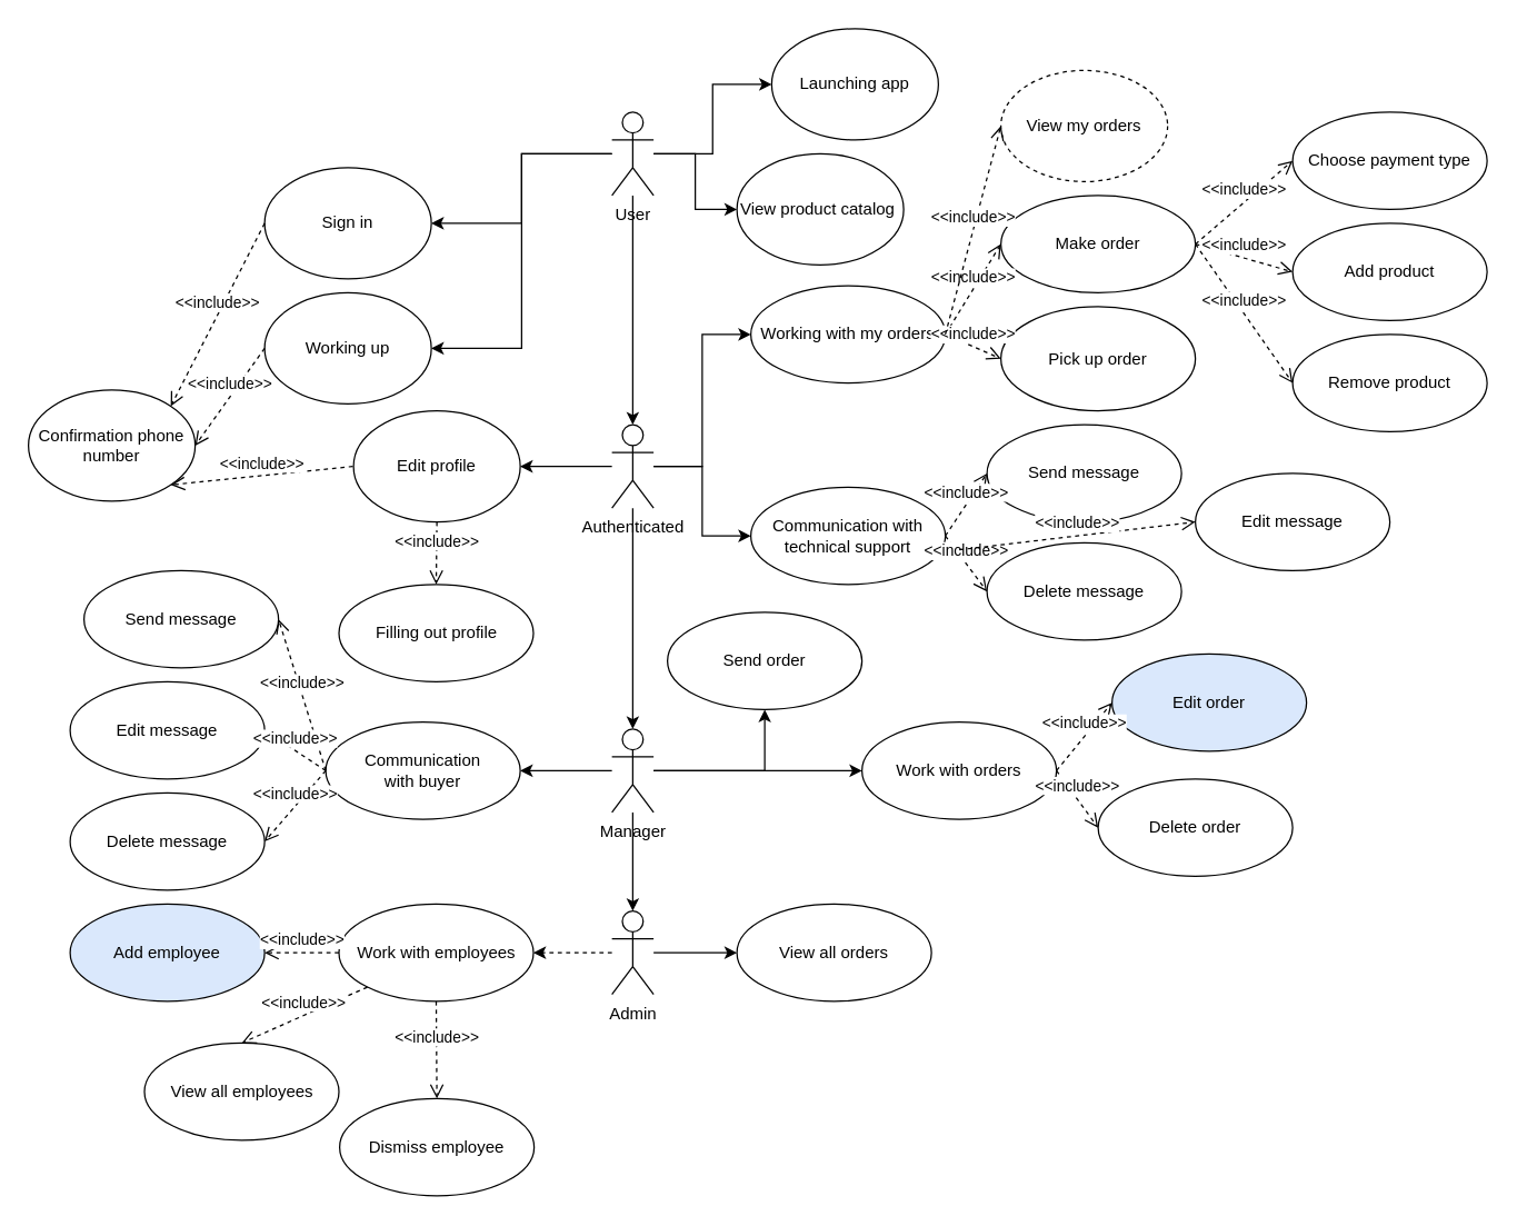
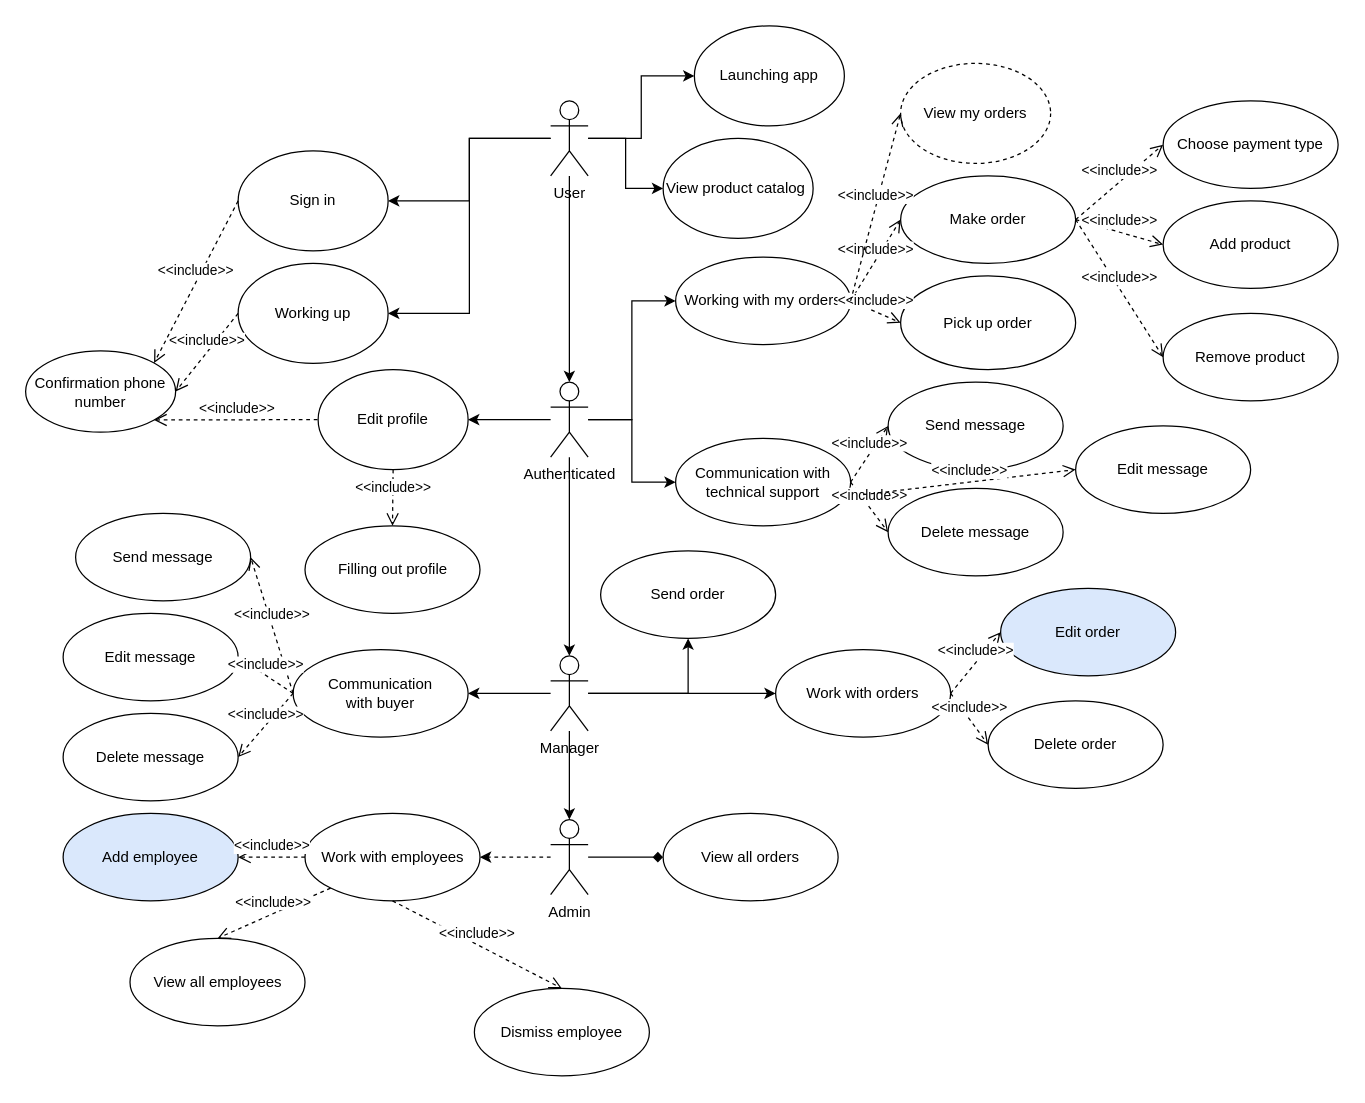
  <mxCell id="0" />
  <mxCell id="1" parent="0" />
  <mxCell id="2" style="edgeStyle=orthogonalEdgeStyle;rounded=0;orthogonalLoop=1;jettySize=auto;html=1;" parent="1" source="7" target="11" edge="1"><mxGeometry relative="1" as="geometry" /></mxCell>
  <mxCell id="3" style="edgeStyle=orthogonalEdgeStyle;rounded=0;orthogonalLoop=1;jettySize=auto;html=1;entryX=1;entryY=0.5;entryDx=0;entryDy=0;" parent="1" source="7" target="8" edge="1"><mxGeometry relative="1" as="geometry" /></mxCell>
  <mxCell id="4" style="edgeStyle=orthogonalEdgeStyle;rounded=0;orthogonalLoop=1;jettySize=auto;html=1;entryX=1;entryY=0.5;entryDx=0;entryDy=0;" parent="1" source="7" target="9" edge="1"><mxGeometry relative="1" as="geometry" /></mxCell>
  <mxCell id="5" style="edgeStyle=orthogonalEdgeStyle;rounded=0;orthogonalLoop=1;jettySize=auto;html=1;" parent="1" source="7" target="14" edge="1"><mxGeometry relative="1" as="geometry" /></mxCell>
  <mxCell id="6" style="edgeStyle=orthogonalEdgeStyle;rounded=0;orthogonalLoop=1;jettySize=auto;html=1;entryX=0.5;entryY=0;entryDx=0;entryDy=0;entryPerimeter=0;" parent="1" source="7" target="19" edge="1"><mxGeometry relative="1" as="geometry" /></mxCell>
  <mxCell id="7" value="User" style="shape=umlActor;verticalLabelPosition=bottom;verticalAlign=top;html=1;outlineConnect=0;" parent="1" vertex="1"><mxGeometry x="440" y="80" width="30" height="60" as="geometry" /></mxCell>
  <mxCell id="8" value="Sign in" style="ellipse;whiteSpace=wrap;html=1;" parent="1" vertex="1"><mxGeometry x="190" y="120" width="120" height="80" as="geometry" /></mxCell>
  <mxCell id="9" value="Working up" style="ellipse;whiteSpace=wrap;html=1;" parent="1" vertex="1"><mxGeometry x="190" y="210" width="120" height="80" as="geometry" /></mxCell>
  <mxCell id="10" value="View my orders" style="ellipse;whiteSpace=wrap;html=1;dashed=1;" parent="1" vertex="1"><mxGeometry x="720" y="50" width="120" height="80" as="geometry" /></mxCell>
  <mxCell id="11" value="Launching app" style="ellipse;whiteSpace=wrap;html=1;" parent="1" vertex="1"><mxGeometry x="555" y="20" width="120" height="80" as="geometry" /></mxCell>
  <mxCell id="12" value="Edit profile" style="ellipse;whiteSpace=wrap;html=1;" parent="1" vertex="1"><mxGeometry x="254" y="295" width="120" height="80" as="geometry" /></mxCell>
- <mxCell id="13" value="Confirmation phone number" style="ellipse;whiteSpace=wrap;html=1;" parent="1" vertex="1"><mxGeometry x="20" y="280" width="120" height="80" as="geometry" /></mxCell>
+ <mxCell id="13" value="Confirmation phone number" style="ellipse;whiteSpace=wrap;html=1;" parent="1" vertex="1"><mxGeometry x="20" y="280" width="120" height="65" as="geometry" /></mxCell>
  <mxCell id="14" value="View product catalog&amp;nbsp;" style="ellipse;whiteSpace=wrap;html=1;" parent="1" vertex="1"><mxGeometry x="530" y="110" width="120" height="80" as="geometry" /></mxCell>
  <mxCell id="15" style="edgeStyle=orthogonalEdgeStyle;rounded=0;orthogonalLoop=1;jettySize=auto;html=1;entryX=1;entryY=0.5;entryDx=0;entryDy=0;" parent="1" source="19" target="12" edge="1"><mxGeometry relative="1" as="geometry" /></mxCell>
  <mxCell id="16" style="edgeStyle=orthogonalEdgeStyle;rounded=0;orthogonalLoop=1;jettySize=auto;html=1;entryX=0;entryY=0.5;entryDx=0;entryDy=0;" parent="1" source="19" target="36" edge="1"><mxGeometry relative="1" as="geometry" /></mxCell>
  <mxCell id="17" style="edgeStyle=orthogonalEdgeStyle;rounded=0;orthogonalLoop=1;jettySize=auto;html=1;entryX=0;entryY=0.5;entryDx=0;entryDy=0;" parent="1" source="19" target="32" edge="1"><mxGeometry relative="1" as="geometry" /></mxCell>
  <mxCell id="18" style="edgeStyle=orthogonalEdgeStyle;rounded=0;orthogonalLoop=1;jettySize=auto;html=1;entryX=0.5;entryY=0;entryDx=0;entryDy=0;entryPerimeter=0;" parent="1" source="19" target="41" edge="1"><mxGeometry relative="1" as="geometry" /></mxCell>
  <mxCell id="19" value="Authenticated" style="shape=umlActor;verticalLabelPosition=bottom;verticalAlign=top;html=1;" parent="1" vertex="1"><mxGeometry x="440" y="305" width="30" height="60" as="geometry" /></mxCell>
  <mxCell id="20" value="&amp;lt;&amp;lt;include&amp;gt;&amp;gt;" style="html=1;verticalAlign=bottom;endArrow=open;dashed=1;endSize=8;curved=0;rounded=0;exitX=0;exitY=0.5;exitDx=0;exitDy=0;entryX=1;entryY=0.5;entryDx=0;entryDy=0;" parent="1" source="9" target="13" edge="1"><mxGeometry relative="1" as="geometry"><mxPoint x="110" y="240" as="sourcePoint" /><mxPoint x="70" y="240" as="targetPoint" /></mxGeometry></mxCell>
  <mxCell id="21" value="&amp;lt;&amp;lt;include&amp;gt;&amp;gt;" style="html=1;verticalAlign=bottom;endArrow=open;dashed=1;endSize=8;curved=0;rounded=0;exitX=0;exitY=0.5;exitDx=0;exitDy=0;entryX=1;entryY=0;entryDx=0;entryDy=0;" parent="1" target="13" edge="1"><mxGeometry relative="1" as="geometry"><mxPoint x="190" y="160" as="sourcePoint" /><mxPoint x="70" y="150" as="targetPoint" /></mxGeometry></mxCell>
  <mxCell id="22" value="Make order" style="ellipse;whiteSpace=wrap;html=1;" parent="1" vertex="1"><mxGeometry x="720" y="140" width="140" height="70" as="geometry" /></mxCell>
  <mxCell id="23" value="Add product" style="ellipse;whiteSpace=wrap;html=1;" parent="1" vertex="1"><mxGeometry x="930" y="160" width="140" height="70" as="geometry" /></mxCell>
- <mxCell id="24" value="Remove product" style="ellipse;whiteSpace=wrap;html=1;" parent="1" vertex="1"><mxGeometry x="930" y="240" width="140" height="70" as="geometry" /></mxCell>
+ <mxCell id="24" value="Remove product" style="ellipse;whiteSpace=wrap;html=1;" parent="1" vertex="1"><mxGeometry x="930" y="250" width="140" height="70" as="geometry" /></mxCell>
  <mxCell id="25" value="&amp;lt;&amp;lt;include&amp;gt;&amp;gt;" style="html=1;verticalAlign=bottom;endArrow=open;dashed=1;endSize=8;curved=0;rounded=0;exitX=1;exitY=0.5;exitDx=0;exitDy=0;entryX=0;entryY=0.5;entryDx=0;entryDy=0;" parent="1" source="22" target="23" edge="1"><mxGeometry relative="1" as="geometry"><mxPoint x="940" y="235" as="sourcePoint" /><mxPoint x="267" y="225" as="targetPoint" /></mxGeometry></mxCell>
  <mxCell id="26" value="&amp;lt;&amp;lt;include&amp;gt;&amp;gt;" style="html=1;verticalAlign=bottom;endArrow=open;dashed=1;endSize=8;curved=0;rounded=0;exitX=1;exitY=0.5;exitDx=0;exitDy=0;entryX=0;entryY=0.5;entryDx=0;entryDy=0;" parent="1" source="22" target="24" edge="1"><mxGeometry relative="1" as="geometry"><mxPoint x="940" y="235" as="sourcePoint" /><mxPoint x="880" y="215" as="targetPoint" /></mxGeometry></mxCell>
  <mxCell id="27" value="&amp;lt;&amp;lt;include&amp;gt;&amp;gt;" style="html=1;verticalAlign=bottom;endArrow=open;dashed=1;endSize=8;curved=0;rounded=0;exitX=0;exitY=0.5;exitDx=0;exitDy=0;entryX=1;entryY=1;entryDx=0;entryDy=0;" parent="1" target="13" edge="1"><mxGeometry relative="1" as="geometry"><mxPoint x="253.5" y="335" as="sourcePoint" /><mxPoint x="200.5" y="420" as="targetPoint" /></mxGeometry></mxCell>
  <mxCell id="28" value="Filling out profile" style="ellipse;whiteSpace=wrap;html=1;" parent="1" vertex="1"><mxGeometry x="243.5" y="420" width="140" height="70" as="geometry" /></mxCell>
  <mxCell id="29" value="&amp;lt;&amp;lt;include&amp;gt;&amp;gt;" style="html=1;verticalAlign=bottom;endArrow=open;dashed=1;endSize=8;curved=0;rounded=0;exitX=0.5;exitY=1;exitDx=0;exitDy=0;entryX=0.5;entryY=0;entryDx=0;entryDy=0;" parent="1" source="12" target="28" edge="1"><mxGeometry relative="1" as="geometry"><mxPoint x="263.5" y="345" as="sourcePoint" /><mxPoint x="132" y="358" as="targetPoint" /></mxGeometry></mxCell>
  <mxCell id="30" value="Choose payment type" style="ellipse;whiteSpace=wrap;html=1;" parent="1" vertex="1"><mxGeometry x="930" y="80" width="140" height="70" as="geometry" /></mxCell>
  <mxCell id="31" value="&amp;lt;&amp;lt;include&amp;gt;&amp;gt;" style="html=1;verticalAlign=bottom;endArrow=open;dashed=1;endSize=8;curved=0;rounded=0;entryX=0;entryY=0.5;entryDx=0;entryDy=0;exitX=1;exitY=0.5;exitDx=0;exitDy=0;" parent="1" source="22" target="30" edge="1"><mxGeometry relative="1" as="geometry"><mxPoint x="870" y="240" as="sourcePoint" /><mxPoint x="940" y="235" as="targetPoint" /></mxGeometry></mxCell>
  <mxCell id="32" value="Working with my orders" style="ellipse;whiteSpace=wrap;html=1;" parent="1" vertex="1"><mxGeometry x="540" y="205" width="140" height="70" as="geometry" /></mxCell>
  <mxCell id="33" value="&amp;lt;&amp;lt;include&amp;gt;&amp;gt;" style="html=1;verticalAlign=bottom;endArrow=open;dashed=1;endSize=8;curved=0;rounded=0;exitX=1;exitY=0.5;exitDx=0;exitDy=0;entryX=0;entryY=0.5;entryDx=0;entryDy=0;" parent="1" source="32" target="22" edge="1"><mxGeometry relative="1" as="geometry"><mxPoint x="840" y="245" as="sourcePoint" /><mxPoint x="720" y="240" as="targetPoint" /></mxGeometry></mxCell>
  <mxCell id="34" value="Pick up order" style="ellipse;whiteSpace=wrap;html=1;" parent="1" vertex="1"><mxGeometry x="720" y="220" width="140" height="75" as="geometry" /></mxCell>
  <mxCell id="35" value="&amp;lt;&amp;lt;include&amp;gt;&amp;gt;" style="html=1;verticalAlign=bottom;endArrow=open;dashed=1;endSize=8;curved=0;rounded=0;exitX=1;exitY=0.5;exitDx=0;exitDy=0;entryX=0;entryY=0.5;entryDx=0;entryDy=0;" parent="1" source="32" target="34" edge="1"><mxGeometry relative="1" as="geometry"><mxPoint x="880" y="245" as="sourcePoint" /><mxPoint x="940" y="345" as="targetPoint" /></mxGeometry></mxCell>
  <mxCell id="36" value="Сommunication with technical support" style="ellipse;whiteSpace=wrap;html=1;" parent="1" vertex="1"><mxGeometry x="540" y="350" width="140" height="70" as="geometry" /></mxCell>
  <mxCell id="37" style="edgeStyle=orthogonalEdgeStyle;rounded=0;orthogonalLoop=1;jettySize=auto;html=1;" parent="1" source="41" target="47" edge="1"><mxGeometry relative="1" as="geometry" /></mxCell>
  <mxCell id="38" style="edgeStyle=orthogonalEdgeStyle;rounded=0;orthogonalLoop=1;jettySize=auto;html=1;" parent="1" source="41" target="42" edge="1"><mxGeometry relative="1" as="geometry" /></mxCell>
  <mxCell id="39" style="edgeStyle=orthogonalEdgeStyle;rounded=0;orthogonalLoop=1;jettySize=auto;html=1;entryX=0.5;entryY=0;entryDx=0;entryDy=0;entryPerimeter=0;" parent="1" source="41" target="54" edge="1"><mxGeometry relative="1" as="geometry" /></mxCell>
  <mxCell id="40" style="edgeStyle=orthogonalEdgeStyle;rounded=0;orthogonalLoop=1;jettySize=auto;html=1;" parent="1" source="41" target="64" edge="1"><mxGeometry relative="1" as="geometry" /></mxCell>
  <mxCell id="41" value="Manager" style="shape=umlActor;verticalLabelPosition=bottom;verticalAlign=top;html=1;" parent="1" vertex="1"><mxGeometry x="440" y="524" width="30" height="60" as="geometry" /></mxCell>
  <mxCell id="42" value="Send order" style="ellipse;whiteSpace=wrap;html=1;" parent="1" vertex="1"><mxGeometry x="480" y="440" width="140" height="70" as="geometry" /></mxCell>
  <mxCell id="43" value="Send message" style="ellipse;whiteSpace=wrap;html=1;" parent="1" vertex="1"><mxGeometry x="710" y="305" width="140" height="70" as="geometry" /></mxCell>
  <mxCell id="44" value="&amp;lt;&amp;lt;include&amp;gt;&amp;gt;" style="html=1;verticalAlign=bottom;endArrow=open;dashed=1;endSize=8;curved=0;rounded=0;exitX=1;exitY=0.5;exitDx=0;exitDy=0;entryX=0;entryY=0.5;entryDx=0;entryDy=0;" parent="1" source="36" target="43" edge="1"><mxGeometry relative="1" as="geometry"><mxPoint x="690" y="250" as="sourcePoint" /><mxPoint x="730" y="185" as="targetPoint" /></mxGeometry></mxCell>
  <mxCell id="45" value="Delete message" style="ellipse;whiteSpace=wrap;html=1;" parent="1" vertex="1"><mxGeometry x="710" y="390" width="140" height="70" as="geometry" /></mxCell>
  <mxCell id="46" value="&amp;lt;&amp;lt;include&amp;gt;&amp;gt;" style="html=1;verticalAlign=bottom;endArrow=open;dashed=1;endSize=8;curved=0;rounded=0;exitX=1;exitY=0.5;exitDx=0;exitDy=0;entryX=0;entryY=0.5;entryDx=0;entryDy=0;" parent="1" source="36" target="45" edge="1"><mxGeometry relative="1" as="geometry"><mxPoint x="690" y="445" as="sourcePoint" /><mxPoint x="730" y="395" as="targetPoint" /></mxGeometry></mxCell>
  <mxCell id="47" value="Сommunication with&amp;nbsp;buyer" style="ellipse;whiteSpace=wrap;html=1;" parent="1" vertex="1"><mxGeometry x="234" y="519" width="140" height="70" as="geometry" /></mxCell>
  <mxCell id="48" value="Send message" style="ellipse;whiteSpace=wrap;html=1;" parent="1" vertex="1"><mxGeometry x="60" y="410" width="140" height="70" as="geometry" /></mxCell>
  <mxCell id="49" value="&amp;lt;&amp;lt;include&amp;gt;&amp;gt;" style="html=1;verticalAlign=bottom;endArrow=open;dashed=1;endSize=8;curved=0;rounded=0;exitX=0;exitY=0.5;exitDx=0;exitDy=0;entryX=1;entryY=0.5;entryDx=0;entryDy=0;" parent="1" source="47" target="48" edge="1"><mxGeometry relative="1" as="geometry"><mxPoint x="30" y="545" as="sourcePoint" /><mxPoint x="80" y="295" as="targetPoint" /></mxGeometry></mxCell>
  <mxCell id="50" value="Delete message" style="ellipse;whiteSpace=wrap;html=1;" parent="1" vertex="1"><mxGeometry x="50" y="570" width="140" height="70" as="geometry" /></mxCell>
  <mxCell id="51" value="&amp;lt;&amp;lt;include&amp;gt;&amp;gt;" style="html=1;verticalAlign=bottom;endArrow=open;dashed=1;endSize=8;curved=0;rounded=0;exitX=0;exitY=0.5;exitDx=0;exitDy=0;entryX=1;entryY=0.5;entryDx=0;entryDy=0;" parent="1" source="47" target="50" edge="1"><mxGeometry relative="1" as="geometry"><mxPoint x="30" y="545" as="sourcePoint" /><mxPoint x="80" y="505" as="targetPoint" /></mxGeometry></mxCell>
  <mxCell id="52" style="edgeStyle=orthogonalEdgeStyle;rounded=0;orthogonalLoop=1;jettySize=auto;html=1;entryX=1;entryY=0.5;entryDx=0;entryDy=0;dashed=1;" parent="1" source="54" target="56" edge="1"><mxGeometry relative="1" as="geometry" /></mxCell>
- <mxCell id="53" style="edgeStyle=orthogonalEdgeStyle;rounded=0;orthogonalLoop=1;jettySize=auto;html=1;entryX=0;entryY=0.5;entryDx=0;entryDy=0;" parent="1" source="54" target="55" edge="1"><mxGeometry relative="1" as="geometry" /></mxCell>
+ <mxCell id="53" style="edgeStyle=orthogonalEdgeStyle;rounded=0;orthogonalLoop=1;jettySize=auto;html=1;entryX=0;entryY=0.5;entryDx=0;entryDy=0;endArrow=diamond;" parent="1" source="54" target="55" edge="1"><mxGeometry relative="1" as="geometry" /></mxCell>
  <mxCell id="54" value="Admin" style="shape=umlActor;verticalLabelPosition=bottom;verticalAlign=top;html=1;" parent="1" vertex="1"><mxGeometry x="440" y="655" width="30" height="60" as="geometry" /></mxCell>
  <mxCell id="55" value="View all orders" style="ellipse;whiteSpace=wrap;html=1;" parent="1" vertex="1"><mxGeometry x="530" y="650" width="140" height="70" as="geometry" /></mxCell>
  <mxCell id="56" value="Work with employees" style="ellipse;whiteSpace=wrap;html=1;" parent="1" vertex="1"><mxGeometry x="243.5" y="650" width="140" height="70" as="geometry" /></mxCell>
  <mxCell id="57" value="Add employee" style="ellipse;whiteSpace=wrap;html=1;fillColor=#dae8fc;" parent="1" vertex="1"><mxGeometry x="50" y="650" width="140" height="70" as="geometry" /></mxCell>
- <mxCell id="58" value="Dismiss employee" style="ellipse;whiteSpace=wrap;html=1;" parent="1" vertex="1"><mxGeometry x="244" y="790" width="140" height="70" as="geometry" /></mxCell>
+ <mxCell id="58" value="Dismiss employee" style="ellipse;whiteSpace=wrap;html=1;" parent="1" vertex="1"><mxGeometry x="379" y="790" width="140" height="70" as="geometry" /></mxCell>
  <mxCell id="59" value="&amp;lt;&amp;lt;include&amp;gt;&amp;gt;" style="html=1;verticalAlign=bottom;endArrow=open;dashed=1;endSize=8;curved=0;rounded=0;exitX=0;exitY=0.5;exitDx=0;exitDy=0;entryX=1;entryY=0.5;entryDx=0;entryDy=0;" parent="1" source="56" target="57" edge="1"><mxGeometry relative="1" as="geometry"><mxPoint x="270" y="655" as="sourcePoint" /><mxPoint x="200" y="605" as="targetPoint" /></mxGeometry></mxCell>
  <mxCell id="60" value="&amp;lt;&amp;lt;include&amp;gt;&amp;gt;" style="html=1;verticalAlign=bottom;endArrow=open;dashed=1;endSize=8;curved=0;rounded=0;exitX=0.5;exitY=1;exitDx=0;exitDy=0;entryX=0.5;entryY=0;entryDx=0;entryDy=0;" parent="1" source="56" target="58" edge="1"><mxGeometry relative="1" as="geometry"><mxPoint x="254" y="574" as="sourcePoint" /><mxPoint x="210" y="615" as="targetPoint" /></mxGeometry></mxCell>
  <mxCell id="61" value="View all employees" style="ellipse;whiteSpace=wrap;html=1;" parent="1" vertex="1"><mxGeometry x="103.5" y="750" width="140" height="70" as="geometry" /></mxCell>
  <mxCell id="62" value="&amp;lt;&amp;lt;include&amp;gt;&amp;gt;" style="html=1;verticalAlign=bottom;endArrow=open;dashed=1;endSize=8;curved=0;rounded=0;exitX=0;exitY=1;exitDx=0;exitDy=0;entryX=0.5;entryY=0;entryDx=0;entryDy=0;" parent="1" source="56" target="61" edge="1"><mxGeometry relative="1" as="geometry"><mxPoint x="264" y="584" as="sourcePoint" /><mxPoint x="220" y="625" as="targetPoint" /></mxGeometry></mxCell>
  <mxCell id="63" value="Delete order" style="ellipse;whiteSpace=wrap;html=1;" parent="1" vertex="1"><mxGeometry x="790" y="560" width="140" height="70" as="geometry" /></mxCell>
  <mxCell id="64" value="Work with orders" style="ellipse;whiteSpace=wrap;html=1;" parent="1" vertex="1"><mxGeometry x="620" y="519" width="140" height="70" as="geometry" /></mxCell>
  <mxCell id="65" value="&amp;lt;&amp;lt;include&amp;gt;&amp;gt;" style="html=1;verticalAlign=bottom;endArrow=open;dashed=1;endSize=8;curved=0;rounded=0;exitX=1;exitY=0.5;exitDx=0;exitDy=0;entryX=0;entryY=0.5;entryDx=0;entryDy=0;" parent="1" source="64" target="63" edge="1"><mxGeometry relative="1" as="geometry"><mxPoint x="274" y="594" as="sourcePoint" /><mxPoint x="230" y="635" as="targetPoint" /></mxGeometry></mxCell>
  <mxCell id="66" value="&amp;lt;&amp;lt;include&amp;gt;&amp;gt;" style="html=1;verticalAlign=bottom;endArrow=open;dashed=1;endSize=8;curved=0;rounded=0;exitX=1;exitY=0.5;exitDx=0;exitDy=0;entryX=0;entryY=0.5;entryDx=0;entryDy=0;" parent="1" source="32" target="10" edge="1"><mxGeometry relative="1" as="geometry"><mxPoint x="690" y="250" as="sourcePoint" /><mxPoint x="730" y="185" as="targetPoint" /></mxGeometry></mxCell>
  <mxCell id="67" value="Edit order" style="ellipse;whiteSpace=wrap;html=1;fillColor=#dae8fc;" parent="1" vertex="1"><mxGeometry x="800" y="470" width="140" height="70" as="geometry" /></mxCell>
  <mxCell id="68" value="Edit message" style="ellipse;whiteSpace=wrap;html=1;" parent="1" vertex="1"><mxGeometry x="50" y="490" width="140" height="70" as="geometry" /></mxCell>
  <mxCell id="69" value="&amp;lt;&amp;lt;include&amp;gt;&amp;gt;" style="html=1;verticalAlign=bottom;endArrow=open;dashed=1;endSize=8;curved=0;rounded=0;exitX=0;exitY=0.5;exitDx=0;exitDy=0;entryX=1;entryY=0.5;entryDx=0;entryDy=0;" parent="1" source="47" target="68" edge="1"><mxGeometry relative="1" as="geometry"><mxPoint x="244" y="564" as="sourcePoint" /><mxPoint x="210" y="465" as="targetPoint" /></mxGeometry></mxCell>
  <mxCell id="70" value="&amp;lt;&amp;lt;include&amp;gt;&amp;gt;" style="html=1;verticalAlign=bottom;endArrow=open;dashed=1;endSize=8;curved=0;rounded=0;exitX=1;exitY=0.5;exitDx=0;exitDy=0;entryX=0;entryY=0.5;entryDx=0;entryDy=0;" parent="1" source="64" target="67" edge="1"><mxGeometry relative="1" as="geometry"><mxPoint x="770" y="564" as="sourcePoint" /><mxPoint x="790" y="685" as="targetPoint" /></mxGeometry></mxCell>
  <mxCell id="71" value="Edit message" style="ellipse;whiteSpace=wrap;html=1;" parent="1" vertex="1"><mxGeometry x="860" y="340" width="140" height="70" as="geometry" /></mxCell>
  <mxCell id="72" value="&amp;lt;&amp;lt;include&amp;gt;&amp;gt;" style="html=1;verticalAlign=bottom;endArrow=open;dashed=1;endSize=8;curved=0;rounded=0;exitX=1;exitY=0.5;exitDx=0;exitDy=0;entryX=0;entryY=0.5;entryDx=0;entryDy=0;" parent="1" target="71" edge="1"><mxGeometry relative="1" as="geometry"><mxPoint x="690" y="395" as="sourcePoint" /><mxPoint x="1020" y="325" as="targetPoint" /></mxGeometry></mxCell>
